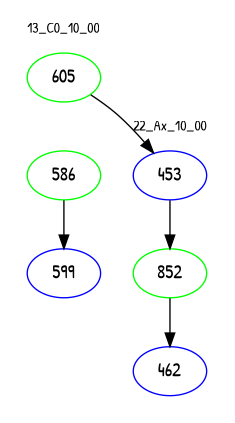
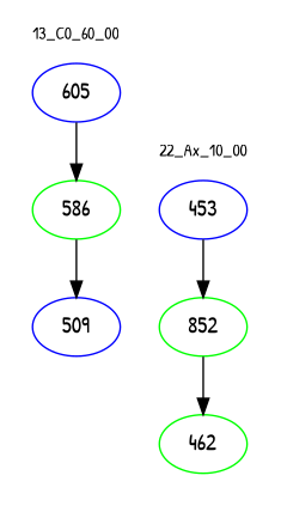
  digraph {
    fontname="Patrick Hand"
    node [color=blue fontname="Patrick Hand"]
    edge [color=black fontname="Patrick Hand"]
    n1 [label=453]
    n2 [color=green label=852]
-   n3 [label=462]
-   n4 [color=green label=605]
+   n3 [color=green label=462]
+   n4 [label=605]
    n5 [color=green label=586]
-   n6 [label=599]
+   n6 [label=509]
    subgraph cluster_1 {
      color=white
      fontsize=10
      label="22_Ax_10_00"
      n1
      n2
      n3
    }
    subgraph cluster_2 {
      color=white
      fontsize=10
-     label="13_C0_10_00"
+     label="13_C0_60_00"
      n4
      n5
      n6
    }
    n1 -> n2
    n2 -> n3
-   n4 -> n1
+   n4 -> n5
    n5 -> n6
  }
